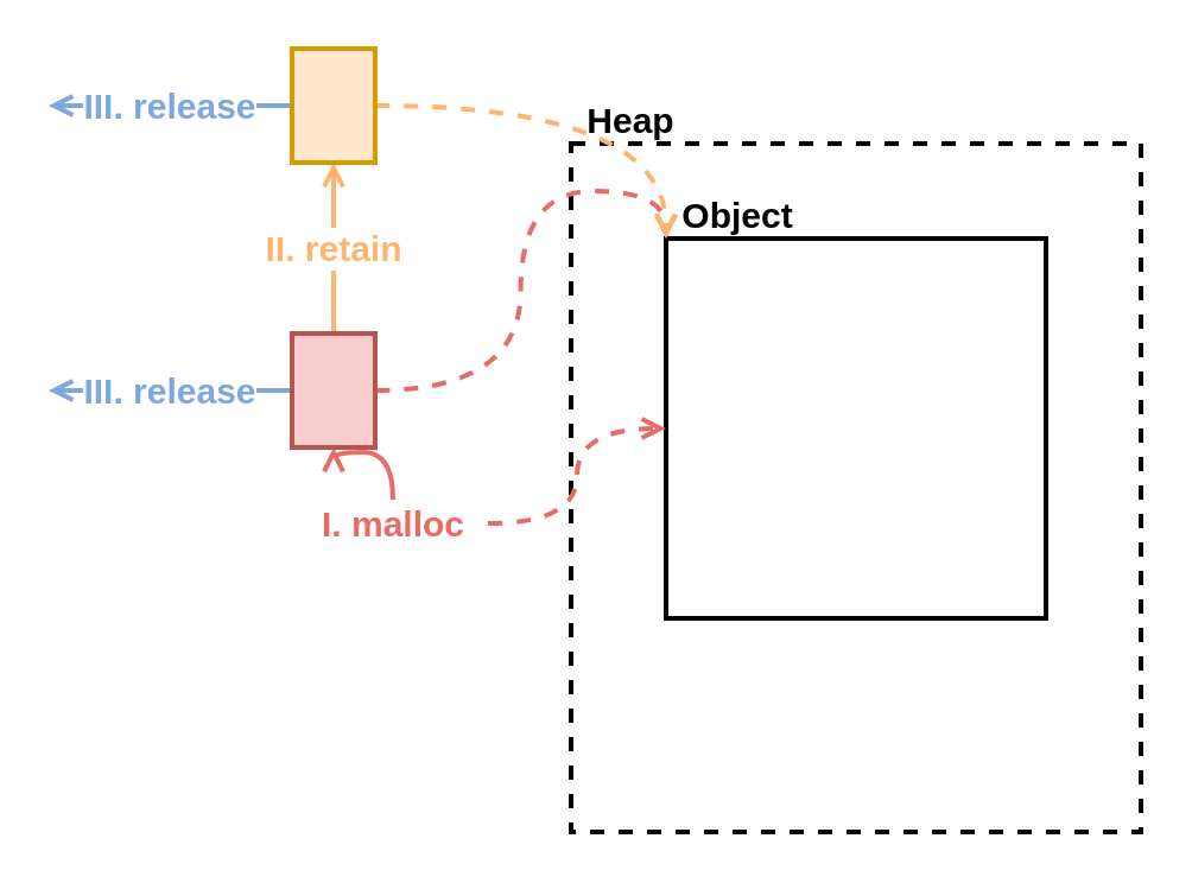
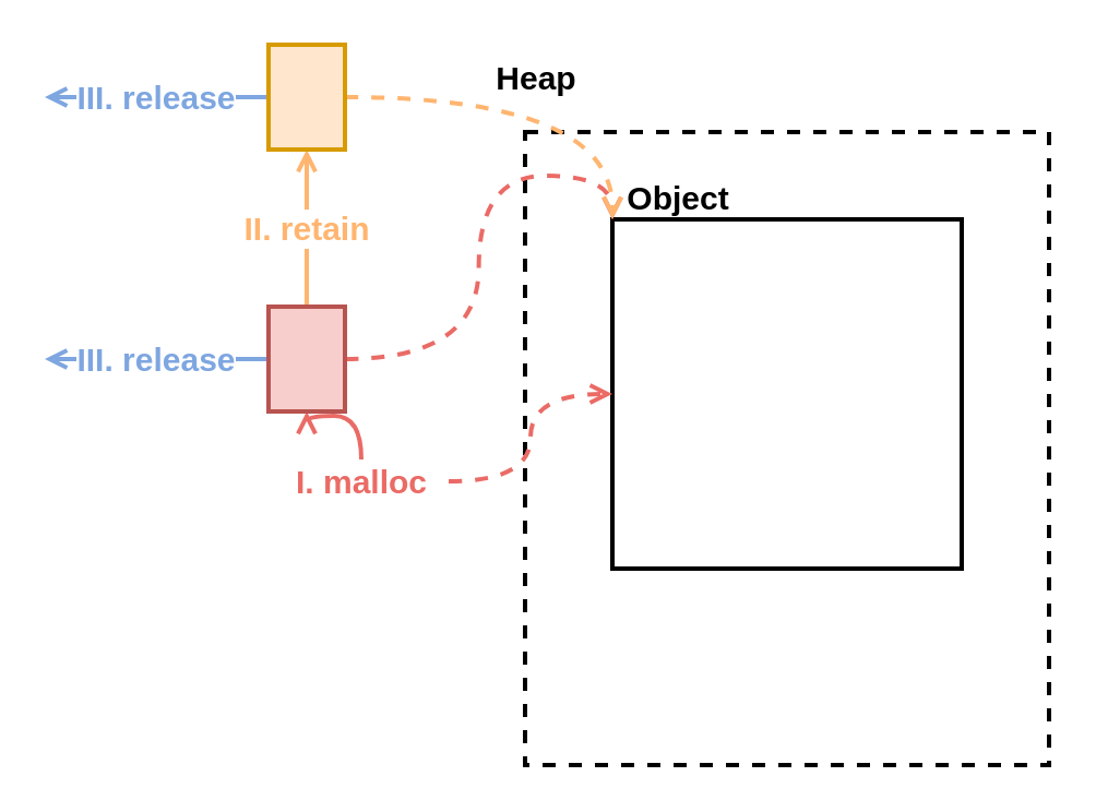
  <mxCell id="0" />
  <mxCell id="1" parent="0" />
  <mxCell id="2" value="" style="rounded=0;whiteSpace=wrap;html=1;fontSize=17;strokeWidth=2;dashed=1;" parent="1" vertex="1"><mxGeometry x="240" y="60" width="240" height="290" as="geometry" /></mxCell>
  <mxCell id="3" value="" style="rounded=0;whiteSpace=wrap;html=1;fontSize=17;strokeWidth=2;" parent="1" vertex="1"><mxGeometry x="280" y="100" width="160" height="160" as="geometry" /></mxCell>
  <mxCell id="4" value="Object" style="text;html=1;align=center;verticalAlign=middle;resizable=0;points=[];autosize=1;strokeColor=none;fontStyle=1;fontSize=15;" parent="1" vertex="1"><mxGeometry x="280" y="80" width="60" height="20" as="geometry" /></mxCell>
- <mxCell id="5" value="Heap" style="text;html=1;align=center;verticalAlign=middle;resizable=0;points=[];autosize=1;strokeColor=none;fontSize=15;fontStyle=1" parent="1" vertex="1"><mxGeometry x="240" y="40" width="50" height="20" as="geometry" /></mxCell>
+ <mxCell id="5" value="Heap" style="text;html=1;align=center;verticalAlign=middle;resizable=0;points=[];autosize=1;strokeColor=none;fontSize=15;fontStyle=1" parent="1" vertex="1"><mxGeometry x="220" y="25" width="50" height="20" as="geometry" /></mxCell>
  <mxCell id="6" value="" style="edgeStyle=orthogonalEdgeStyle;curved=1;rounded=0;orthogonalLoop=1;jettySize=auto;html=1;dashed=1;fontSize=15;fontColor=#EA6B66;endArrow=open;endFill=0;strokeWidth=2;fillColor=#f8cecc;strokeColor=#EA6B66;" parent="1" source="8" target="3" edge="1"><mxGeometry relative="1" as="geometry" /></mxCell>
  <mxCell id="7" value="" style="edgeStyle=orthogonalEdgeStyle;curved=1;rounded=0;orthogonalLoop=1;jettySize=auto;html=1;fontSize=15;fontColor=#EA6B66;endArrow=open;endFill=0;strokeWidth=2;strokeColor=#EA6B66;" parent="1" source="8" target="12" edge="1"><mxGeometry x="-0.167" y="-10" relative="1" as="geometry"><mxPoint as="offset" /></mxGeometry></mxCell>
  <mxCell id="8" value="I. malloc" style="text;html=1;align=center;verticalAlign=middle;resizable=0;points=[];autosize=1;strokeColor=none;fontSize=15;fontStyle=1;labelBackgroundColor=none;fontColor=#EA6B66;" parent="1" vertex="1"><mxGeometry x="125" y="210" width="80" height="20" as="geometry" /></mxCell>
  <mxCell id="9" style="edgeStyle=orthogonalEdgeStyle;curved=1;rounded=0;orthogonalLoop=1;jettySize=auto;html=1;exitX=1;exitY=0.5;exitDx=0;exitDy=0;entryX=0;entryY=0;entryDx=0;entryDy=0;dashed=1;fontSize=15;fontColor=#EA6B66;endArrow=open;endFill=0;strokeColor=#EA6B66;strokeWidth=2;" parent="1" source="12" target="3" edge="1"><mxGeometry relative="1" as="geometry" /></mxCell>
  <mxCell id="10" value="II. retain" style="edgeStyle=orthogonalEdgeStyle;curved=1;rounded=0;orthogonalLoop=1;jettySize=auto;html=1;exitX=0.5;exitY=0;exitDx=0;exitDy=0;entryX=0.5;entryY=1;entryDx=0;entryDy=0;fontSize=15;endArrow=open;endFill=0;strokeColor=#FFB570;strokeWidth=2;fontColor=#FFB570;fontStyle=1" parent="1" source="12" target="15" edge="1"><mxGeometry relative="1" as="geometry" /></mxCell>
  <mxCell id="11" value="III. release" style="edgeStyle=orthogonalEdgeStyle;curved=1;rounded=0;orthogonalLoop=1;jettySize=auto;html=1;exitX=0;exitY=0.5;exitDx=0;exitDy=0;fontSize=15;endArrow=open;endFill=0;strokeWidth=2;fillColor=#dae8fc;strokeColor=#7EA6E0;fontColor=#7EA6E0;fontStyle=1" parent="1" source="12" edge="1"><mxGeometry relative="1" as="geometry"><mxPoint x="20" y="164" as="targetPoint" /></mxGeometry></mxCell>
  <mxCell id="12" value="" style="rounded=0;whiteSpace=wrap;html=1;fontSize=12;strokeWidth=2;fillColor=#f8cecc;strokeColor=#b85450;labelBackgroundColor=none;" parent="1" vertex="1"><mxGeometry x="122.5" y="140" width="35" height="48" as="geometry" /></mxCell>
  <mxCell id="13" style="edgeStyle=orthogonalEdgeStyle;curved=1;rounded=0;orthogonalLoop=1;jettySize=auto;html=1;exitX=1;exitY=0.5;exitDx=0;exitDy=0;fontSize=15;fontColor=#EA6B66;endArrow=open;endFill=0;strokeWidth=2;strokeColor=#FFB570;dashed=1;" parent="1" source="15" edge="1"><mxGeometry relative="1" as="geometry"><mxPoint x="280" y="100" as="targetPoint" /></mxGeometry></mxCell>
  <mxCell id="14" value="III. release" style="edgeStyle=orthogonalEdgeStyle;curved=1;rounded=0;orthogonalLoop=1;jettySize=auto;html=1;exitX=0;exitY=0.5;exitDx=0;exitDy=0;fontSize=15;endArrow=open;endFill=0;strokeWidth=2;fontColor=#7EA6E0;strokeColor=#7EA6E0;fontStyle=1" parent="1" source="15" edge="1"><mxGeometry relative="1" as="geometry"><mxPoint x="20" y="44" as="targetPoint" /></mxGeometry></mxCell>
  <mxCell id="15" value="" style="rounded=0;whiteSpace=wrap;html=1;fontSize=12;strokeWidth=2;fillColor=#ffe6cc;strokeColor=#d79b00;fontColor=#EA6B66;labelBackgroundColor=none;" parent="1" vertex="1"><mxGeometry x="122.5" y="20" width="35" height="48" as="geometry" /></mxCell>
